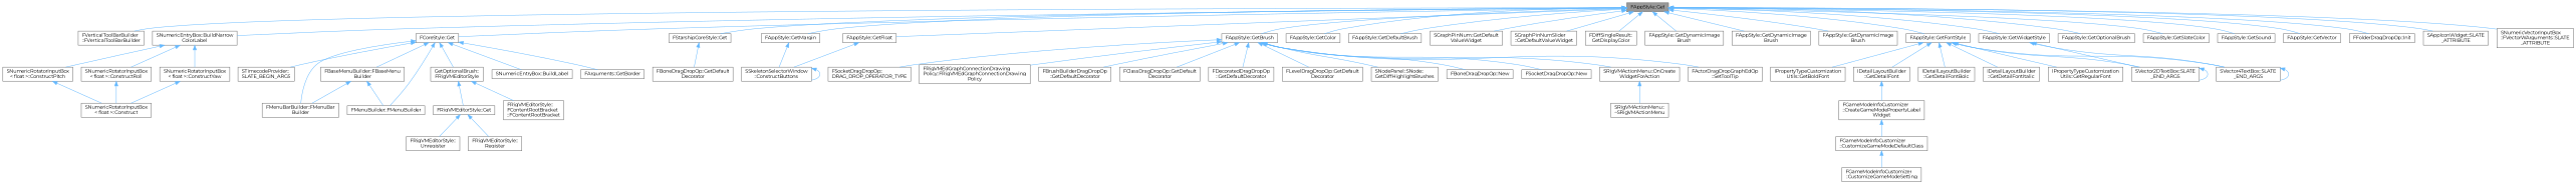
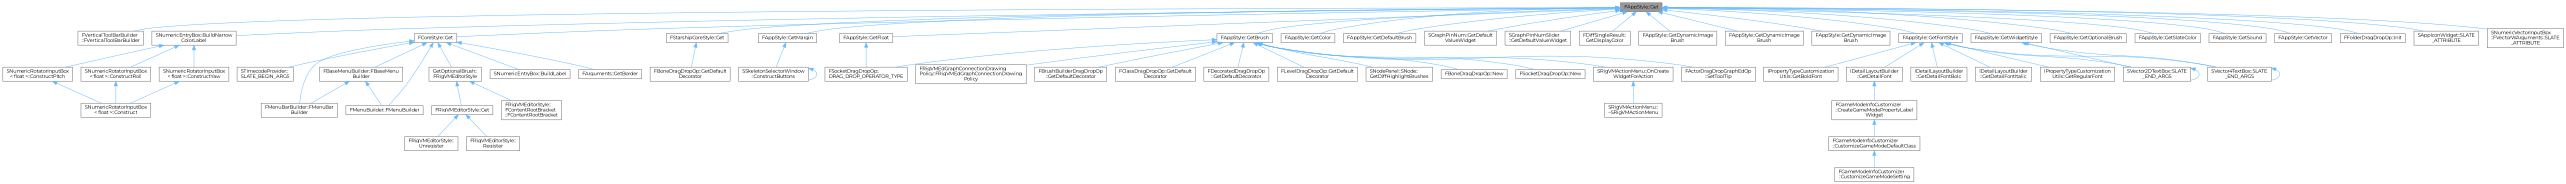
  digraph {
    fontname=Montserrat
    rankdir=TB
    node [color=grey40 fillcolor=white fontname=Montserrat fontsize=10 shape=box style=filled]
    edge [color=steelblue1 dir=back fontname=Montserrat fontsize=10 labelfontname=Helvetica labelfontsize=10 style=solid]
    n1 [color=gray40 fillcolor=grey60 fontcolor=black height=0.2 label="FAppStyle::Get" width=0.4]
    n2 [height=0.2 label="FVerticalToolBarBuilder\l::FVerticalToolBarBuilder" width=0.4]
    n3 [height=0.2 label="SNumericEntryBox::BuildNarrow\lColorLabel" width=0.4]
    n4 [height=0.2 label="FCoreStyle::Get" width=0.4]
    n5 [height=0.2 label="FStarshipCoreStyle::Get" width=0.4]
    n6 [height=0.2 label="FAppStyle::GetBrush" width=0.4]
    n7 [height=0.2 label="FAppStyle::GetColor" width=0.4]
    n8 [height=0.2 label="FAppStyle::GetDefaultBrush" width=0.4]
    n9 [height=0.2 label="SGraphPinNum::GetDefault\lValueWidget" width=0.4]
    n10 [height=0.2 label="SGraphPinNumSlider\l::GetDefaultValueWidget" width=0.4]
    n11 [height=0.2 label="FDiffSingleResult::\lGetDisplayColor" width=0.4]
    n12 [height=0.2 label="FAppStyle::GetDynamicImage\lBrush" width=0.4]
    n13 [height=0.2 label="FAppStyle::GetDynamicImage\lBrush" width=0.4]
    n14 [height=0.2 label="FAppStyle::GetDynamicImage\lBrush" width=0.4]
    n15 [height=0.2 label="FAppStyle::GetFloat" width=0.4]
    n16 [height=0.2 label="FAppStyle::GetFontStyle" width=0.4]
    n17 [height=0.2 label="FAppStyle::GetMargin" width=0.4]
    n18 [height=0.2 label="FAppStyle::GetOptionalBrush" width=0.4]
    n19 [height=0.2 label="FAppStyle::GetSlateColor" width=0.4]
    n20 [height=0.2 label="FAppStyle::GetSound" width=0.4]
    n21 [height=0.2 label="FAppStyle::GetVector" width=0.4]
    n22 [height=0.2 label="FAppStyle::GetWidgetStyle" width=0.4]
    n23 [height=0.2 label="FFolderDragDropOp::Init" width=0.4]
    n24 [height=0.2 label="SAppIconWidget::SLATE\l_ATTRIBUTE" width=0.4]
    n25 [height=0.2 label="SNumericVectorInputBox\l::FVectorWArguments::SLATE\l_ATTRIBUTE" width=0.4]
    n26 [height=0.2 label="SNumericRotatorInputBox\l\< float \>::ConstructPitch" width=0.4]
    n27 [height=0.2 label="SNumericRotatorInputBox\l\< float \>::ConstructRoll" width=0.4]
    n28 [height=0.2 label="SNumericRotatorInputBox\l\< float \>::ConstructYaw" width=0.4]
    n29 [height=0.2 label="FBaseMenuBuilder::FBaseMenu\lBuilder" width=0.4]
    n30 [height=0.2 label="FMenuBarBuilder::FMenuBar\lBuilder" width=0.4]
    n31 [height=0.2 label="FMenuBuilder::FMenuBuilder" width=0.4]
    n32 [height=0.2 label="GetOptionalBrush::\lFRigVMEditorStyle" width=0.4]
    n33 [height=0.2 label="SNumericEntryBox::BuildLabel" width=0.4]
    n34 [height=0.2 label="FArguments::GetBorder" width=0.4]
    n35 [height=0.2 label="STimecodeProvider::\lSLATE_BEGIN_ARGS" width=0.4]
    n36 [height=0.2 label="FBoneDragDropOp::GetDefault\lDecorator" width=0.4]
    n37 [height=0.2 label="FRigVMEdGraphConnectionDrawing\lPolicy::FRigVMEdGraphConnectionDrawing\lPolicy" width=0.4]
    n38 [height=0.2 label="FSocketDragDropOp::\lDRAG_DROP_OPERATOR_TYPE" width=0.4]
    n39 [height=0.2 label="FBrushBuilderDragDropOp\l::GetDefaultDecorator" width=0.4]
    n40 [height=0.2 label="FClassDragDropOp::GetDefault\lDecorator" width=0.4]
    n41 [height=0.2 label="FDecoratedDragDropOp\l::GetDefaultDecorator" width=0.4]
    n42 [height=0.2 label="FLevelDragDropOp::GetDefault\lDecorator" width=0.4]
    n43 [height=0.2 label="SNodePanel::SNode::\lGetDiffHighlightBrushes" width=0.4]
    n44 [height=0.2 label="FBoneDragDropOp::New" width=0.4]
    n45 [height=0.2 label="FSocketDragDropOp::New" width=0.4]
    n46 [height=0.2 label="SRigVMActionMenu::OnCreate\lWidgetForAction" width=0.4]
    n47 [height=0.2 label="FActorDragDropGraphEdOp\l::SetToolTip" width=0.4]
    n48 [height=0.2 label="SSkeletonSelectorWindow\l::ConstructButtons" width=0.4]
    n49 [height=0.2 label="IPropertyTypeCustomization\lUtils::GetBoldFont" width=0.4]
    n50 [height=0.2 label="IDetailLayoutBuilder\l::GetDetailFont" width=0.4]
    n51 [height=0.2 label="IDetailLayoutBuilder\l::GetDetailFontBold" width=0.4]
    n52 [height=0.2 label="IDetailLayoutBuilder\l::GetDetailFontItalic" width=0.4]
    n53 [height=0.2 label="IPropertyTypeCustomization\lUtils::GetRegularFont" width=0.4]
    n54 [height=0.2 label="SVector2DTextBox::SLATE\l_END_ARGS" width=0.4]
    n55 [height=0.2 label="SVector4TextBox::SLATE\l_END_ARGS" width=0.4]
    n56 [height=0.2 label="SNumericRotatorInputBox\l\< float \>::Construct" width=0.4]
    n57 [height=0.2 label="FRigVMEditorStyle::\lFContentRootBracket\l::FContentRootBracket" width=0.4]
    n58 [height=0.2 label="FRigVMEditorStyle::Get" width=0.4]
    n59 [height=0.2 label="FRigVMEditorStyle::\lRegister" width=0.4]
    n60 [height=0.2 label="FRigVMEditorStyle::\lUnregister" width=0.4]
    n61 [height=0.2 label="SRigVMActionMenu::\l~SRigVMActionMenu" width=0.4]
    n62 [height=0.2 label="FGameModeInfoCustomizer\l::CreateGameModePropertyLabel\lWidget" width=0.4]
    n63 [height=0.2 label="FGameModeInfoCustomizer\l::CustomizeGameModeDefaultClass" width=0.4]
    n64 [height=0.2 label="FGameModeInfoCustomizer\l::CustomizeGameModeSetting" width=0.4]
    n1 -> n2
    n1 -> n3
    n1 -> n4
    n1 -> n5
    n1 -> n6
    n1 -> n7
    n1 -> n8
    n1 -> n9
    n1 -> n10
    n1 -> n11
    n1 -> n12
    n1 -> n13
    n1 -> n14
    n1 -> n15
    n1 -> n16
    n1 -> n17
    n1 -> n18
    n1 -> n19
    n1 -> n20
    n1 -> n21
    n1 -> n22
    n1 -> n23
    n1 -> n24
    n1 -> n25
    n3 -> n26
    n3 -> n27
    n3 -> n28
    n4 -> n29
    n4 -> n30
    n4 -> n31
    n4 -> n32
    n4 -> n33
    n4 -> n34
    n4 -> n35
    n5 -> n36
    n6 -> n37
    n6 -> n38
    n6 -> n39
    n6 -> n40
    n6 -> n41
    n6 -> n42
    n6 -> n43
    n6 -> n44
    n6 -> n45
    n6 -> n46
    n6 -> n47
-   n15 -> n48
+   n15 -> n38
    n16 -> n49
    n16 -> n50
    n16 -> n51
    n16 -> n52
    n16 -> n53
    n16 -> n54
    n16 -> n55
    n17 -> n48
    n22 -> n54
    n22 -> n55
    n26 -> n56
    n27 -> n56
    n28 -> n56
    n29 -> n30
    n29 -> n31
    n32 -> n57
    n32 -> n58
    n46 -> n61
    n48 -> n48
    n50 -> n62
    n54 -> n54
    n55 -> n55
    n58 -> n59
    n58 -> n60
    n62 -> n63
    n63 -> n64
  }
